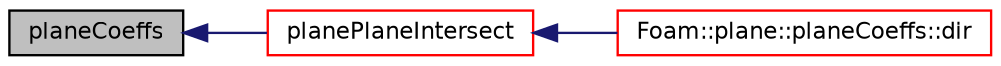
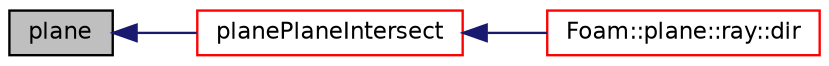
  digraph {
    rankdir=LR
    node [color=red fontname=Helvetica fontsize=10 shape=record]
    edge [color=midnightblue dir=back fontname=Helvetica fontsize=10 labelfontname=Helvetica labelfontsize=10 style=solid]
-   n1 [color=black fillcolor=grey75 fontcolor=black height=0.2 label=planeCoeffs style=filled width=0.4]
+   n1 [color=black fillcolor=grey75 fontcolor=black height=0.2 label=plane style=filled width=0.4]
    n2 [height=0.2 label=planePlaneIntersect width=0.4]
-   n3 [height=0.2 label="Foam::plane::planeCoeffs::dir" width=0.4]
+   n3 [height=0.2 label="Foam::plane::ray::dir" width=0.4]
    n1 -> n2
    n2 -> n3
  }
